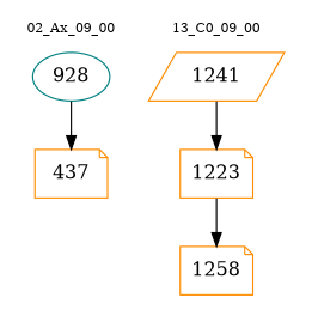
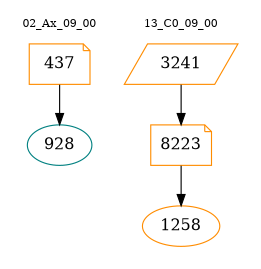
  digraph {
    node [color=darkorange shape=ellipse]
    edge [color=black]
    n1 [color=teal label=928]
    n2 [label=437 shape=note]
-   n3 [label=1241 shape=parallelogram]
-   n4 [label=1223 shape=note]
-   n5 [label=1258 shape=note]
+   n3 [label=3241 shape=parallelogram]
+   n4 [label=8223 shape=note]
+   n5 [label=1258]
    subgraph cluster_1 {
      color=white
      fontsize=10
      label="02_Ax_09_00"
      n1
      n2
    }
    subgraph cluster_2 {
      color=white
      fontsize=10
      label="13_C0_09_00"
      n3
      n4
      n5
    }
-   n1 -> n2
+   n2 -> n1
    n3 -> n4
    n4 -> n5
  }
